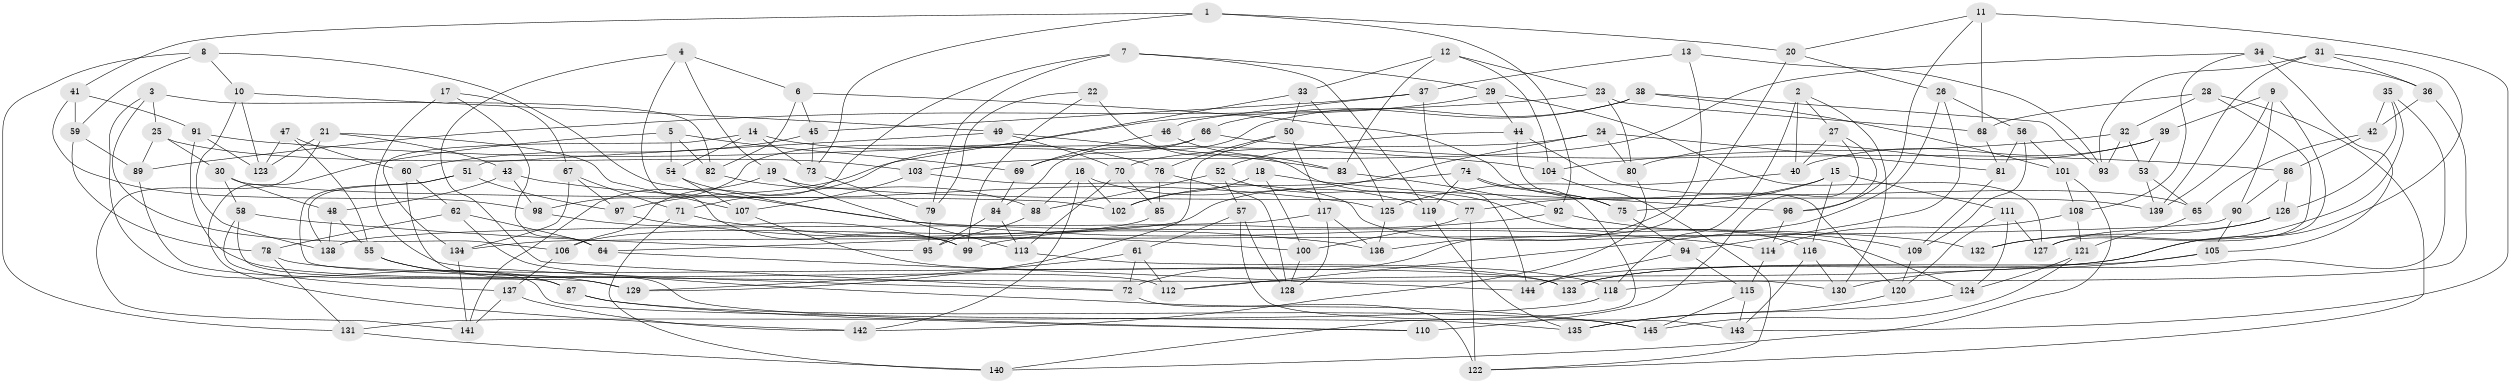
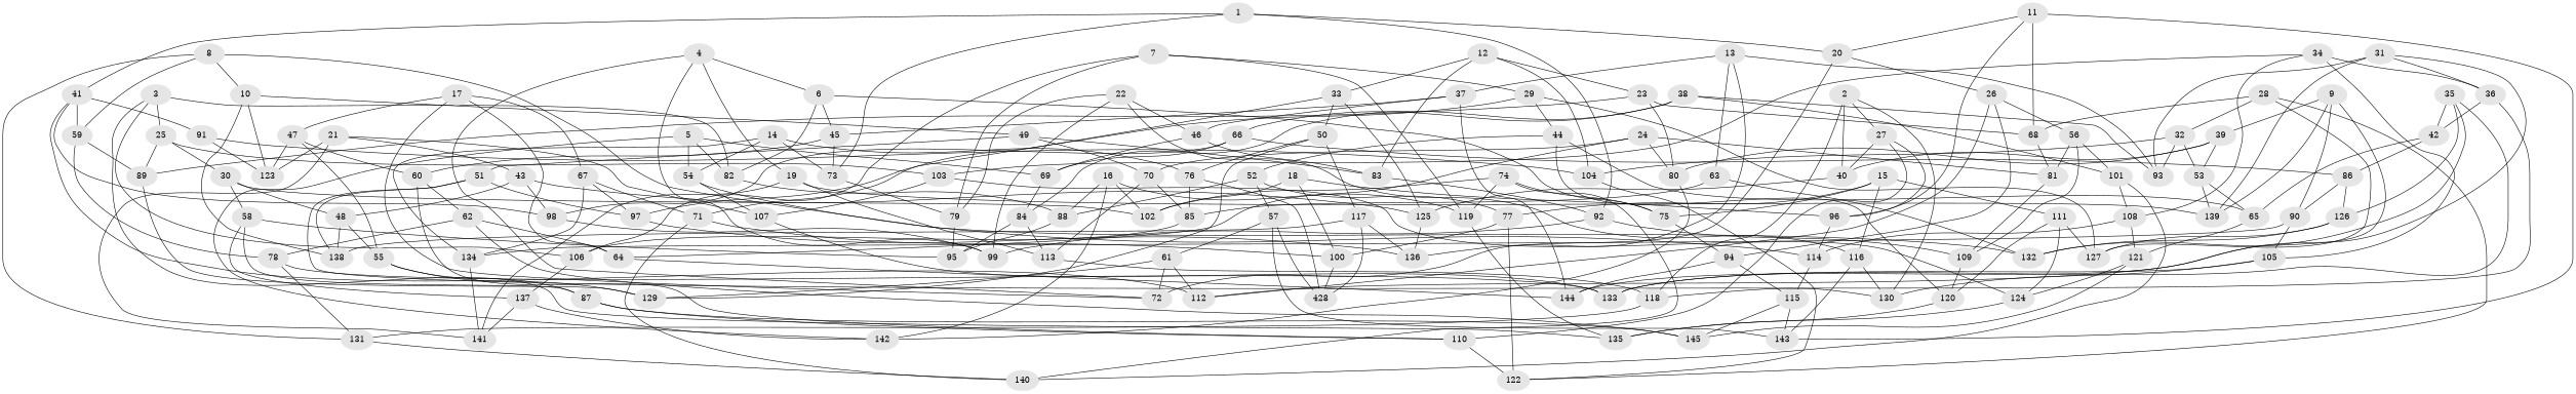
  graph {
    node [color=gray90 style=filled]
    1
    20
    41
    73
    92
    72
    26
    59
    91
    98
    79
    99
    109
    2
    27
    40
    118
    130
    96
    110
    125
    131
    3
    25
    82
    106
    135
    89
    30
    103
    88
    137
    4
    6
    19
    45
    75
    139
    113
    141
    5
    54
    69
    142
    107
    114
    84
    60
    94
    7
    29
    119
    127
    44
    97
    95
    8
    10
    132
    49
    123
    138
    78
    140
    9
    39
    90
    144
    80
    53
    134
    105
    83
    70
    51
    11
    68
    143
    81
    12
    23
    33
    104
    50
    71
    122
    13
    37
+   63
    93
    136
    46
    85
    14
    76
-   128
+   128 [label=428]
    15
    77
    111
    116
    100
    120
    124
    16
    102
    17
    47
    64
    67
    55
    18
    56
    112
    21
    43
    48
    133
    22
    129
    24
    58
    101
    115
    28
    32
    65
    52
    87
    31
    36
    42
    117
    34
    108
    121
    35
    126
    86
    38
    66
    57
    62
    61
    145
    74
    1 -- 20
    1 -- 41
    1 -- 73
    1 -- 92
    20 -- 72
    20 -- 26
    41 -- 59
    41 -- 91
    41 -- 98
    73 -- 79
    92 -- 99
    92 -- 109
    26 -- 94
    26 -- 56
    26 -- 112
    59 -- 89
    59 -- 78
    91 -- 123
    91 -- 104
-   91 -- 112
+   41 -- 112
    98 -- 99
    79 -- 95
    109 -- 120
    2 -- 27
    2 -- 40
    2 -- 118
    2 -- 130
    27 -- 40
    27 -- 96
    27 -- 110
    40 -- 125
    118 -- 131
    96 -- 114
-   72 -- 122
+   110 -- 122
    125 -- 136
    131 -- 140
    3 -- 25
    3 -- 82
    3 -- 106
    3 -- 135
    25 -- 89
    25 -- 30
    25 -- 103
    82 -- 88
    106 -- 137
    89 -- 129
    30 -- 102
    30 -- 48
    30 -- 58
    103 -- 107
    103 -- 124
    88 -- 95
    137 -- 141
    137 -- 142
    4 -- 72
    4 -- 99
    4 -- 6
    4 -- 19
    6 -- 82
    6 -- 45
    6 -- 75
    19 -- 139
    19 -- 113
    19 -- 141
    45 -- 73
    45 -- 60
    75 -- 94
    113 -- 118
    5 -- 82
    5 -- 54
    5 -- 69
    5 -- 142
    54 -- 107
    54 -- 114
    69 -- 84
    107 -- 133
    114 -- 115
    84 -- 113
    84 -- 95
    60 -- 110
    60 -- 62
    94 -- 144
    94 -- 115
    7 -- 79
    7 -- 106
    7 -- 29
    7 -- 119
    29 -- 127
    29 -- 44
    29 -- 97
    119 -- 135
    44 -- 120
    44 -- 65
    44 -- 52
    97 -- 136
    8 -- 59
    8 -- 131
    8 -- 10
    8 -- 132
    10 -- 49
    10 -- 123
    10 -- 138
    49 -- 83
    49 -- 70
    49 -- 51
    78 -- 131
    78 -- 133
    9 -- 139
    9 -- 39
    9 -- 90
    9 -- 144
    39 -- 40
    39 -- 80
    39 -- 53
    90 -- 134
    90 -- 105
    80 -- 142
    53 -- 139
    53 -- 65
    134 -- 141
    105 -- 130
    105 -- 133
    83 -- 92
    70 -- 113
    70 -- 85
    51 -- 130
    51 -- 97
    51 -- 138
    11 -- 20
    11 -- 96
    11 -- 68
    11 -- 143
    68 -- 81
    81 -- 109
    12 -- 83
    12 -- 23
    12 -- 33
    12 -- 104
    23 -- 89
    23 -- 80
    23 -- 68
    33 -- 125
    33 -- 50
    33 -- 71
    104 -- 122
    50 -- 76
    50 -- 129
    50 -- 117
    71 -- 140
    71 -- 100
    13 -- 37
+   13 -- 63
    13 -- 93
    13 -- 136
    37 -- 45
    37 -- 144
    37 -- 46
+   63 -- 132
+   63 -- 85
    46 -- 69
    46 -- 83
    85 -- 106
    14 -- 73
    14 -- 54
    14 -- 134
    14 -- 76
    76 -- 85
    76 -- 128
    15 -- 75
    15 -- 77
    15 -- 111
    15 -- 116
    77 -- 122
    77 -- 100
    111 -- 127
    111 -- 120
    111 -- 124
    116 -- 130
    116 -- 143
    100 -- 128
    120 -- 135
    124 -- 135
    16 -- 88
    16 -- 142
    16 -- 119
    16 -- 102
    17 -- 72
+   17 -- 47
    17 -- 64
    17 -- 67
    47 -- 60
    47 -- 123
    47 -- 55
    64 -- 144
    67 -- 97
    67 -- 134
    67 -- 71
    55 -- 129
    55 -- 87
    18 -- 96
    18 -- 100
    18 -- 102
    56 -- 109
    56 -- 81
    56 -- 101
    21 -- 141
    21 -- 107
    21 -- 123
    21 -- 43
    43 -- 98
    43 -- 125
    43 -- 48
    48 -- 138
    48 -- 55
    22 -- 79
    22 -- 99
+   22 -- 46
    22 -- 116
    24 -- 80
    24 -- 70
    24 -- 81
    24 -- 64
    58 -- 137
    58 -- 95
    58 -- 87
    101 -- 140
    101 -- 108
    115 -- 143
    115 -- 145
    28 -- 127
    28 -- 68
    28 -- 122
    28 -- 32
    32 -- 53
    32 -- 104
    32 -- 93
    65 -- 121
    52 -- 88
    52 -- 77
    52 -- 57
    87 -- 110
    87 -- 145
    31 -- 139
    31 -- 93
    31 -- 112
    31 -- 36
    36 -- 118
    36 -- 42
    42 -- 65
    42 -- 86
    117 -- 138
    117 -- 136
    117 -- 128
    34 -- 103
    34 -- 105
    34 -- 36
    34 -- 108
    108 -- 114
    108 -- 121
    121 -- 124
    121 -- 145
    35 -- 132
    35 -- 133
    35 -- 42
    35 -- 126
    126 -- 127
    126 -- 132
    86 -- 90
    86 -- 126
    38 -- 84
    38 -- 93
    38 -- 101
    38 -- 66
    66 -- 98
    66 -- 69
    66 -- 86
    57 -- 143
    57 -- 128
    57 -- 61
    62 -- 78
    62 -- 64
    62 -- 145
    61 -- 72
    61 -- 112
    61 -- 129
    74 -- 75
    74 -- 119
    74 -- 140
    74 -- 102
  }
